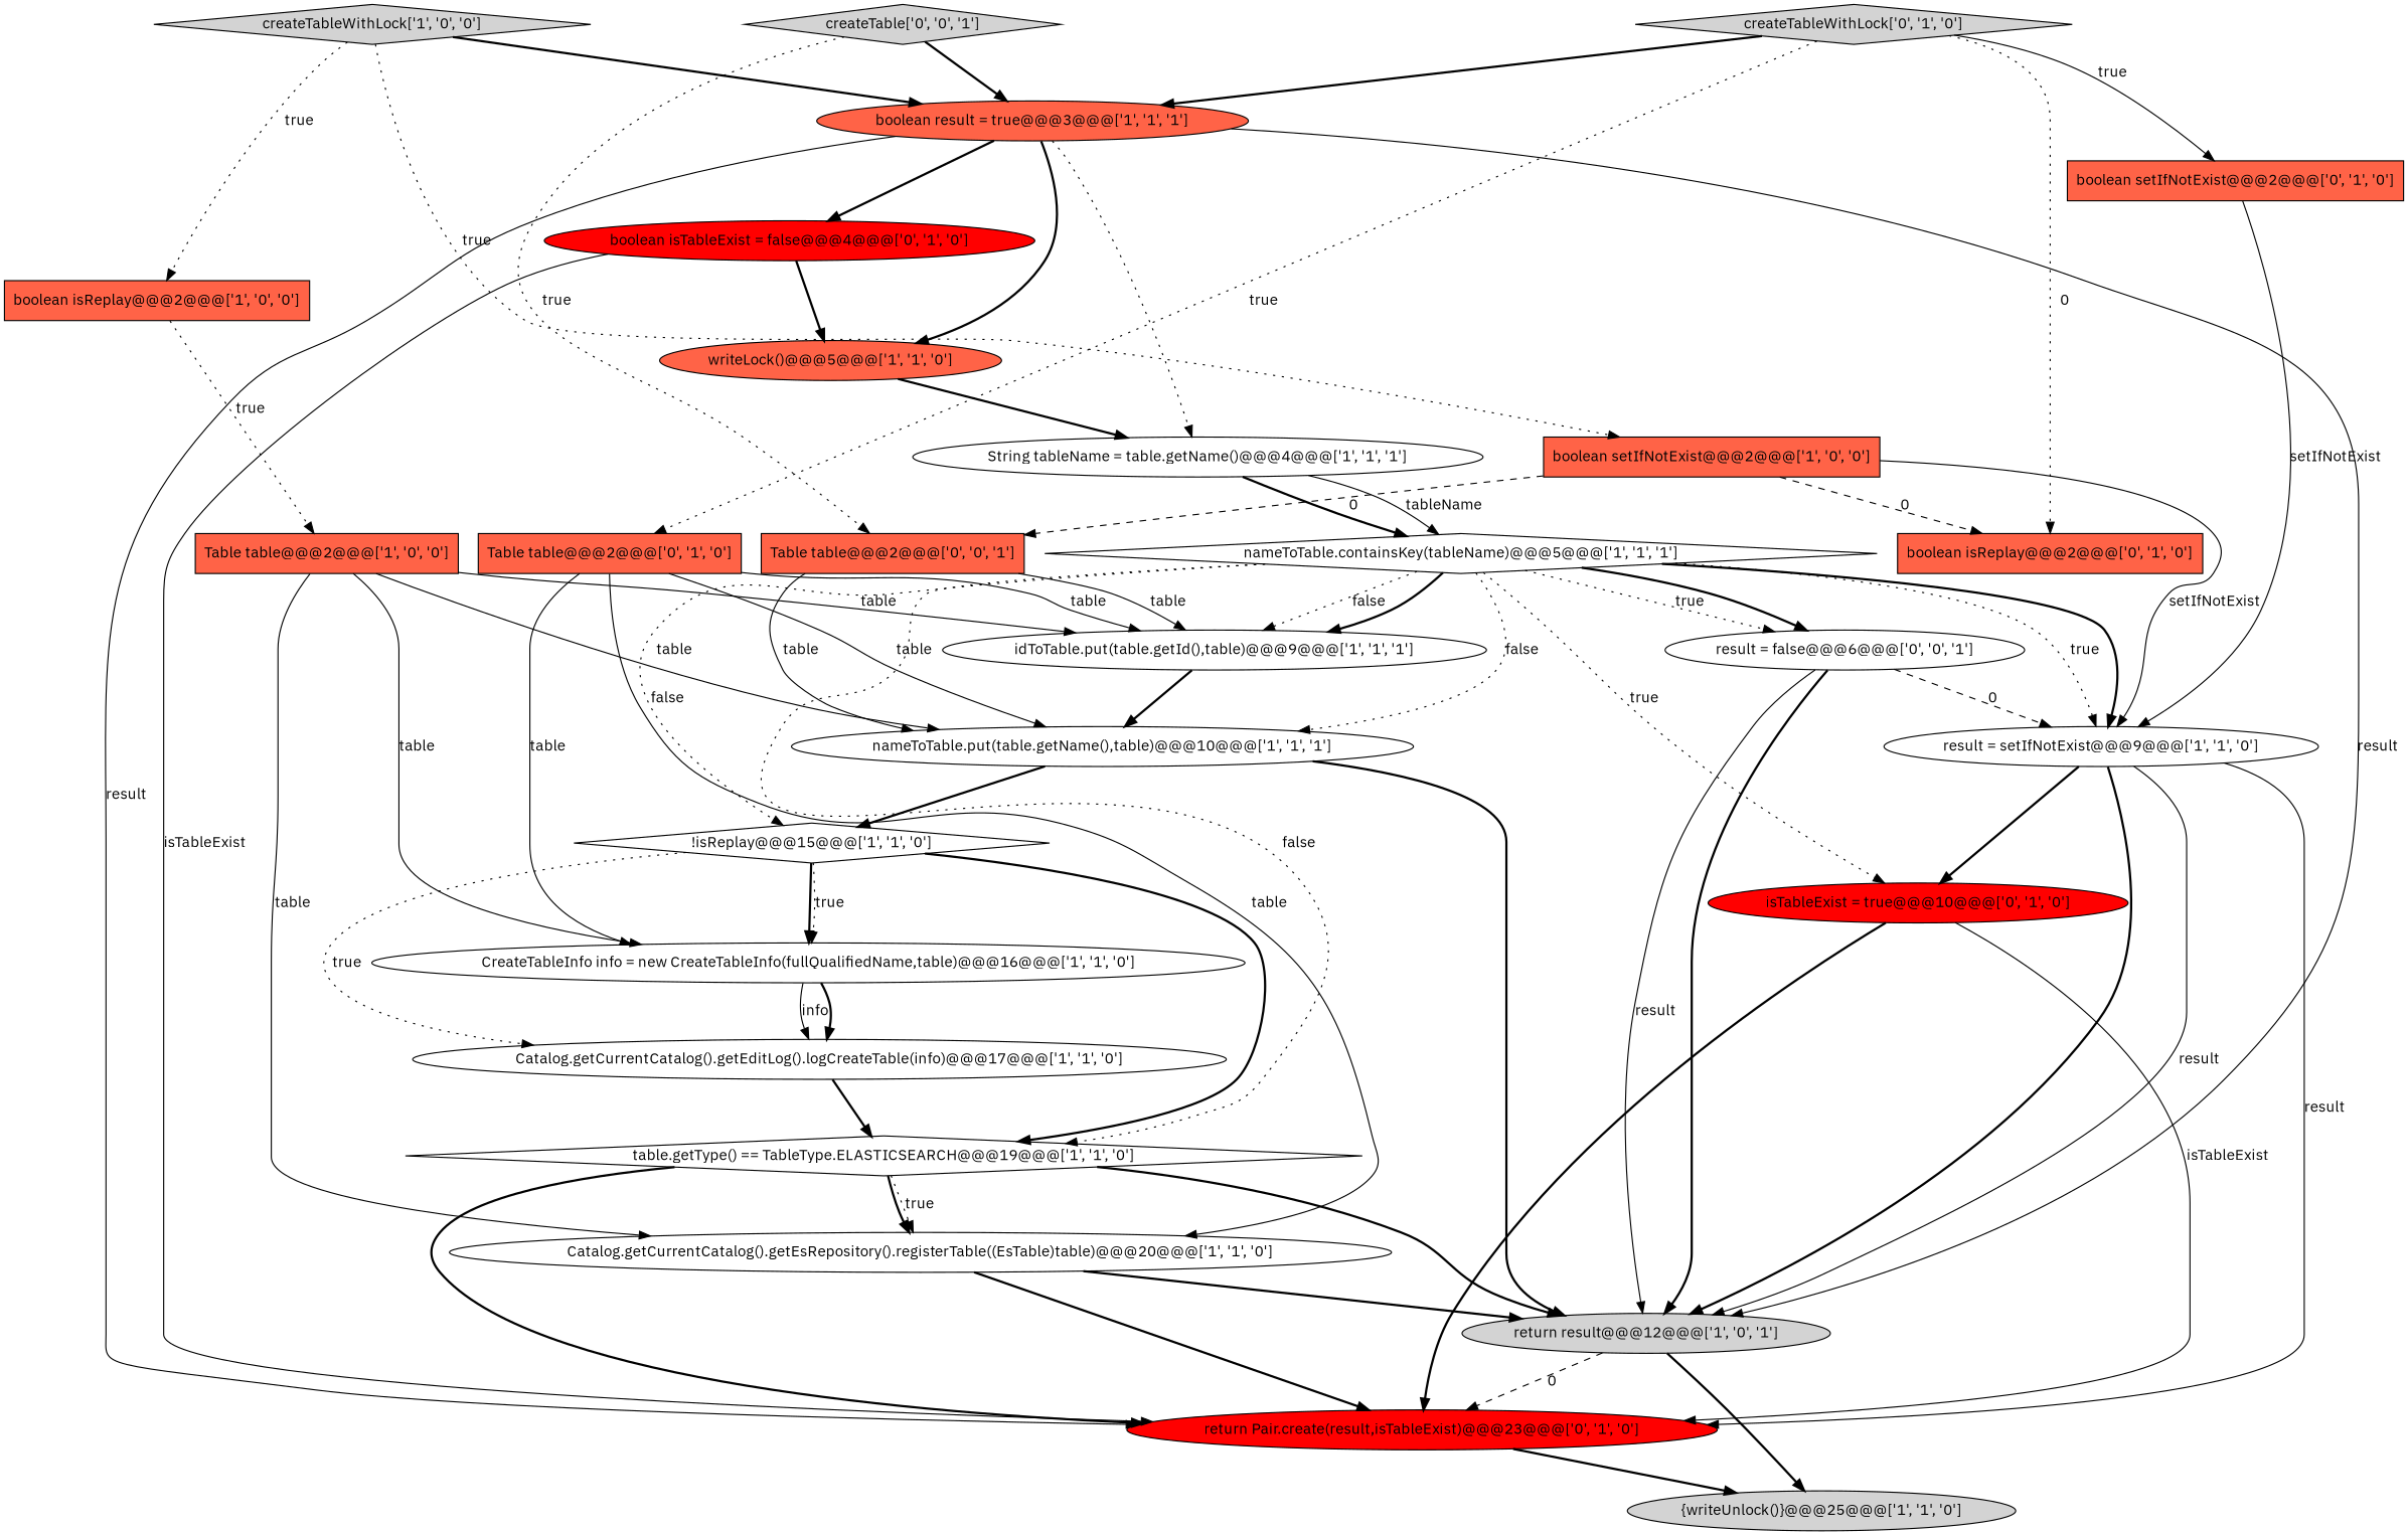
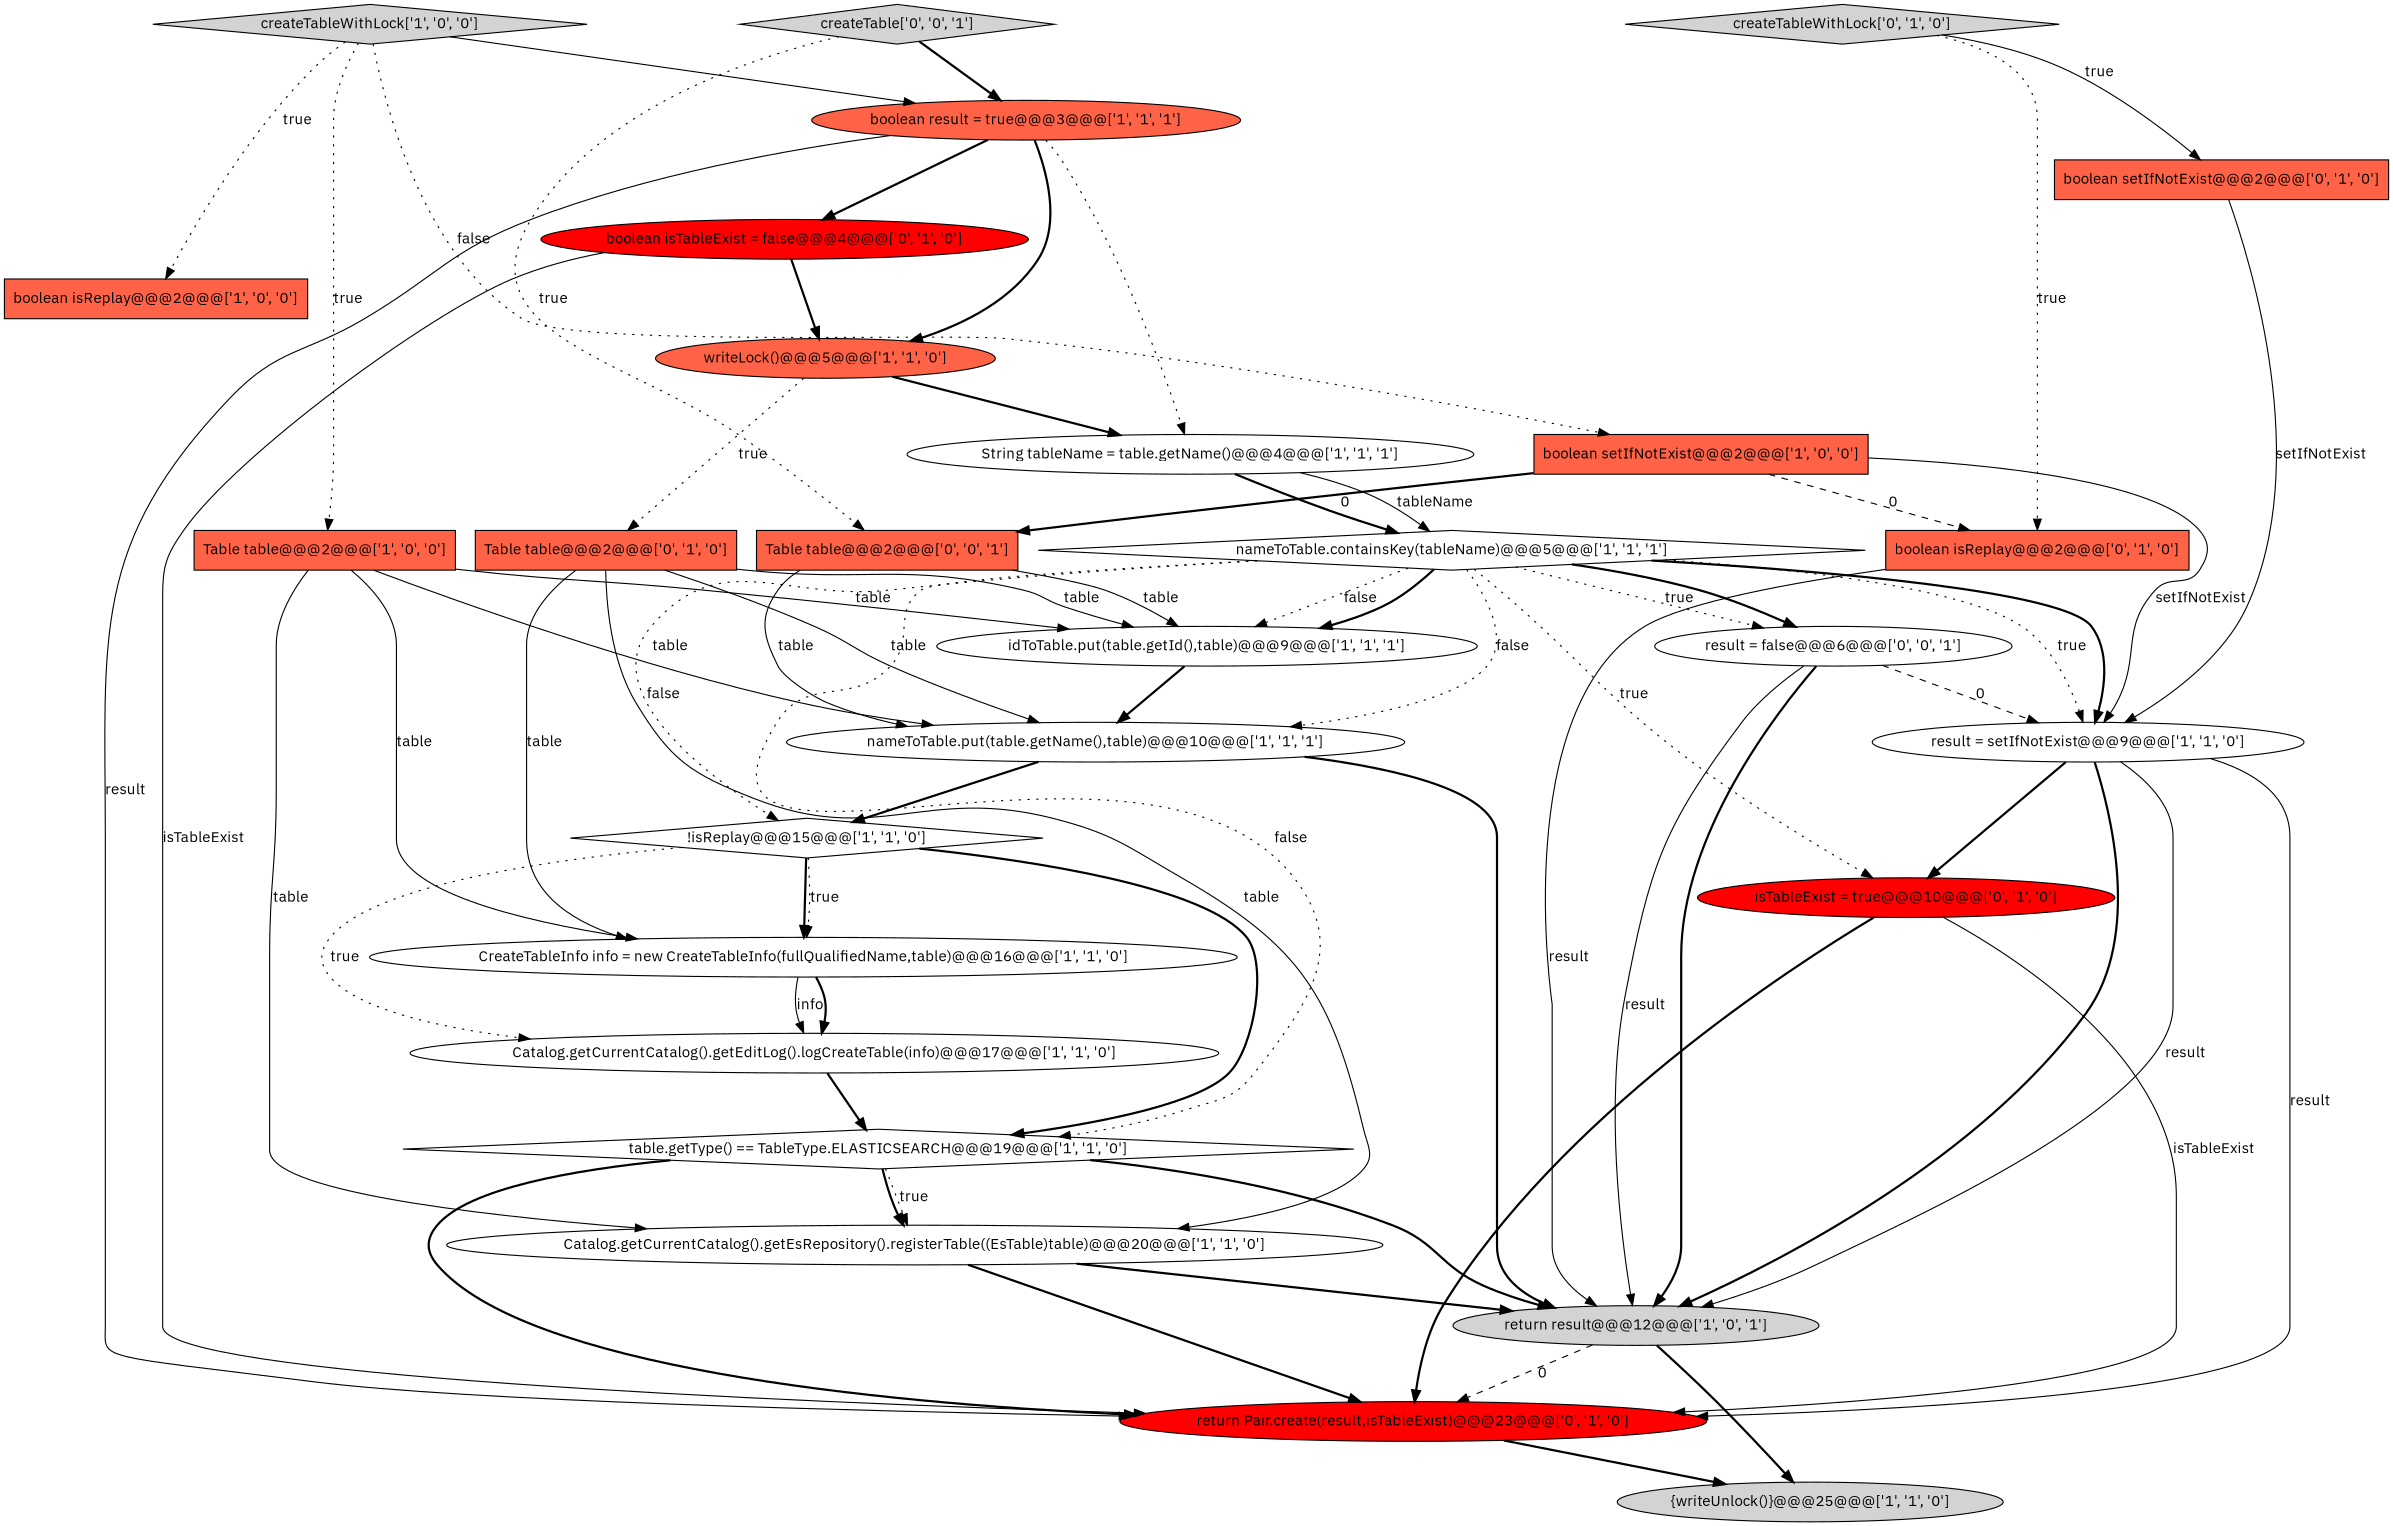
  digraph {
    fontname="IBM Plex Sans"
    node [fillcolor=white fontname="IBM Plex Sans" shape=ellipse style=filled]
    edge [fontname="IBM Plex Sans" style=bold]
    n1 [fillcolor=tomato label="writeLock()@@@5@@@['1', '1', '0']"]
    n2 [label="String tableName = table.getName()@@@4@@@['1', '1', '1']"]
    n3 [label="nameToTable.containsKey(tableName)@@@5@@@['1', '1', '1']" shape=diamond]
    n4 [fillcolor=tomato label="boolean result = true@@@3@@@['1', '1', '1']"]
    n5 [fillcolor=red label="boolean isTableExist = false@@@4@@@['0', '1', '0']"]
    n6 [fillcolor=lightgray label="return result@@@12@@@['1', '0', '1']"]
    n7 [fillcolor=red label="return Pair.create(result,isTableExist)@@@23@@@['0', '1', '0']"]
    n8 [fillcolor=lightgray label="{writeUnlock()}@@@25@@@['1', '1', '0']"]
    n9 [fillcolor=tomato label="Table table@@@2@@@['0', '0', '1']" shape=box]
    n10 [label="nameToTable.put(table.getName(),table)@@@10@@@['1', '1', '1']"]
    n11 [label="idToTable.put(table.getId(),table)@@@9@@@['1', '1', '1']"]
    n12 [label="!isReplay@@@15@@@['1', '1', '0']" shape=diamond]
    n13 [label="CreateTableInfo info = new CreateTableInfo(fullQualifiedName,table)@@@16@@@['1', '1', '0']"]
    n14 [label="Catalog.getCurrentCatalog().getEditLog().logCreateTable(info)@@@17@@@['1', '1', '0']"]
    n15 [label="table.getType() == TableType.ELASTICSEARCH@@@19@@@['1', '1', '0']" shape=diamond]
    n16 [label="Catalog.getCurrentCatalog().getEsRepository().registerTable((EsTable)table)@@@20@@@['1', '1', '0']"]
    n17 [fillcolor=tomato label="boolean isReplay@@@2@@@['1', '0', '0']" shape=box]
    n18 [fillcolor=lightgray label="createTableWithLock['1', '0', '0']" shape=diamond]
    n19 [fillcolor=tomato label="Table table@@@2@@@['1', '0', '0']" shape=box]
    n20 [fillcolor=tomato label="boolean setIfNotExist@@@2@@@['1', '0', '0']" shape=box]
    n21 [label="result = setIfNotExist@@@9@@@['1', '1', '0']"]
    n22 [fillcolor=tomato label="boolean isReplay@@@2@@@['0', '1', '0']" shape=box]
    n23 [fillcolor=lightgray label="createTable['0', '0', '1']" shape=diamond]
    n24 [fillcolor=red label="isTableExist = true@@@10@@@['0', '1', '0']"]
    n25 [label="result = false@@@6@@@['0', '0', '1']"]
    n26 [fillcolor=tomato label="boolean setIfNotExist@@@2@@@['0', '1', '0']" shape=box]
    n27 [fillcolor=lightgray label="createTableWithLock['0', '1', '0']" shape=diamond]
    n28 [fillcolor=tomato label="Table table@@@2@@@['0', '1', '0']" shape=box]
    n1 -> n2
    n2 -> n3
    n2 -> n3 [label=tableName style=solid]
    n3 -> n10 [label=false style=dotted]
    n3 -> n11 [label=false style=dotted]
    n3 -> n11
    n3 -> n12 [label=false style=dotted]
    n3 -> n15 [label=false style=dotted]
    n3 -> n21 [label=true style=dotted]
    n3 -> n21
    n3 -> n24 [label=true style=dotted]
    n3 -> n25 [label=true style=dotted]
    n3 -> n25
    n4 -> n1
    n4 -> n2 [style=dotted]
    n4 -> n5
-   n4 -> n6 [label=result style=solid]
+   n22 -> n6 [label=result style=solid]
    n4 -> n7 [label=result style=solid]
    n5 -> n1
    n5 -> n7 [label=isTableExist style=solid]
    n6 -> n7 [label=0 style=dashed]
    n6 -> n8
    n7 -> n8
    n9 -> n10 [label=table style=solid]
    n9 -> n11 [label=table style=solid]
    n10 -> n6
    n10 -> n12
    n11 -> n10
    n12 -> n13
    n12 -> n13 [label=true style=dotted]
    n12 -> n14 [label=true style=dotted]
    n12 -> n15
    n13 -> n14 [label=info style=solid]
    n13 -> n14
    n14 -> n15
    n15 -> n6
    n15 -> n7
    n15 -> n16 [label=true style=dotted]
    n15 -> n16
    n16 -> n6
    n16 -> n7
-   n18 -> n4
+   n18 -> n4 [style=solid]
    n18 -> n17 [label=true style=dotted]
-   n17 -> n19 [label=true style=dotted]
-   n18 -> n20 [label=true style=dotted]
+   n18 -> n19 [label=true style=dotted]
+   n18 -> n20 [label=false style=dotted]
    n19 -> n10 [label=table style=solid]
    n19 -> n11 [label=table style=solid]
    n19 -> n13 [label=table style=solid]
    n19 -> n16 [label=table style=solid]
-   n20 -> n9 [label=0 style=dashed]
+   n20 -> n9 [label=0]
    n20 -> n21 [label=setIfNotExist style=solid]
    n20 -> n22 [label=0 style=dashed]
    n21 -> n6
    n21 -> n6 [label=result style=solid]
    n21 -> n7 [label=result style=solid]
    n21 -> n24
    n23 -> n4
    n23 -> n9 [label=true style=dotted]
    n24 -> n7
    n24 -> n7 [label=isTableExist style=solid]
    n25 -> n6
    n25 -> n6 [label=result style=solid]
    n25 -> n21 [label=0 style=dashed]
    n26 -> n21 [label=setIfNotExist style=solid]
-   n27 -> n4
-   n27 -> n22 [label=0 style=dotted]
+   n27 -> n22 [label=true style=dotted]
    n27 -> n26 [label=true style=solid]
-   n27 -> n28 [label=true style=dotted]
+   n1 -> n28 [label=true style=dotted]
    n28 -> n10 [label=table style=solid]
    n28 -> n11 [label=table style=solid]
    n28 -> n13 [label=table style=solid]
    n28 -> n16 [label=table style=solid]
  }
